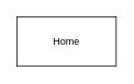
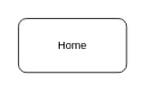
  <mxCell id="0" />
  <mxCell id="1" parent="0" />
- <mxCell id="2" value="Home" style="whiteSpace=wrap;html=1;rounded=0;" vertex="1" parent="1"><mxGeometry x="20" width="120" height="60" as="geometry" y="20" /></mxCell>
+ <mxCell id="2" value="Home" style="rounded=1;whiteSpace=wrap;html=1;" vertex="1" parent="1"><mxGeometry x="20" width="120" height="60" as="geometry" y="20" /></mxCell>
